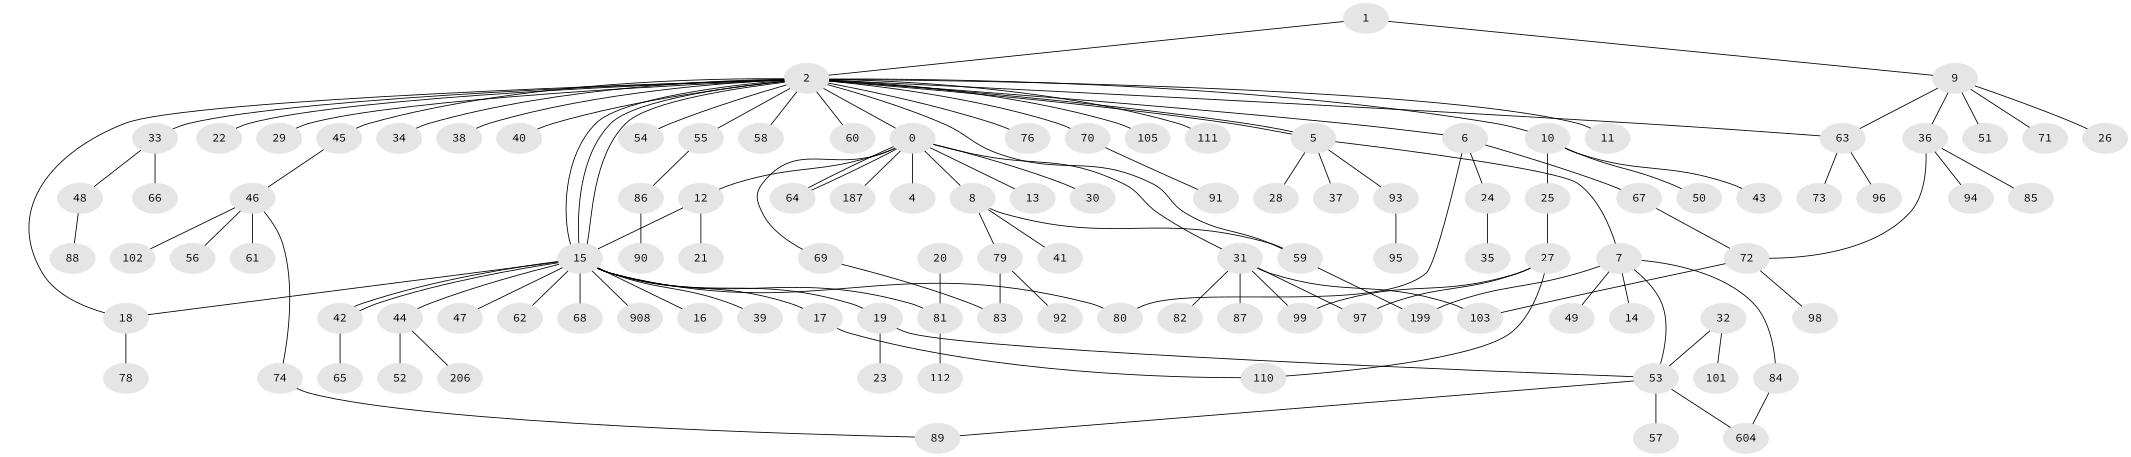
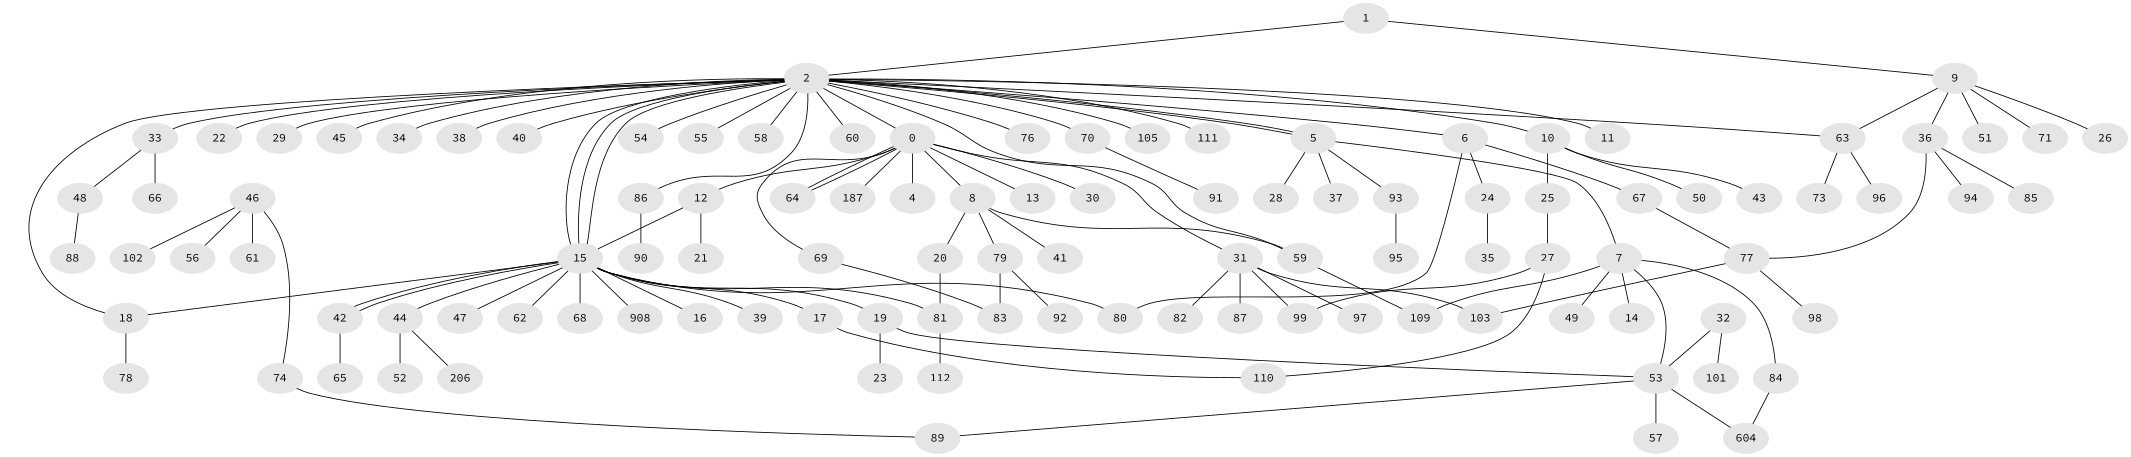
  graph {
    fontname="Source Code Pro"
    node [color=gray90 fontname="Source Code Pro" style=filled]
    edge [fontname="Source Code Pro"]
    1
    2
    9
    n4 [label=0]
    5
    6
    10
    11
    15
    18
    22
    29
    33
    34
    38
    40
    45
    54
    55
    58
    59
    60
    63
    70
    76
    86
    105
    111
    26
    36
    51
    71
    4
    8
    12
    13
    30
    31
    64
    69
    n41 [label=187]
    7
    28
    37
    93
    24
    67
    80
    25
    43
    50
    16
    17
    19
    39
    42
    44
    47
    62
    68
    81
    n62 [label=908]
    78
    48
    66
    46
-   109 [label=199]
+   109
    73
    96
    91
    90
    20
    41
    79
    21
    97
    99
    82
    87
    103
    83
    14
    49
    53
    84
    95
    35
-   77 [label=72]
+   77
    57
    89
    n91 [label=604]
    92
    85
    94
    27
    110
    23
    65
    52
    n100 [label=206]
    112
    32
    101
    88
    98
    56
    61
    74
    102
    1 -- 2
    1 -- 9
    2 -- n4
    2 -- 5
    2 -- 5
    2 -- 6
    2 -- 10
    2 -- 11
    2 -- 15
    2 -- 15
    2 -- 15
    2 -- 18
    2 -- 22
    2 -- 29
    2 -- 33
    2 -- 34
    2 -- 38
    2 -- 40
    2 -- 45
    2 -- 54
    2 -- 55
    2 -- 58
    2 -- 59
    2 -- 60
    2 -- 63
    2 -- 70
    2 -- 76
-   55 -- 86
+   2 -- 86
    2 -- 105
    2 -- 111
    9 -- 63
    9 -- 26
    9 -- 36
    9 -- 51
    9 -- 71
    n4 -- 4
    n4 -- 8
    n4 -- 12
    n4 -- 13
    n4 -- 30
    n4 -- 31
    n4 -- 64
    n4 -- 64
    n4 -- 69
    n4 -- n41
    5 -- 7
    5 -- 28
    5 -- 37
    5 -- 93
    6 -- 24
    6 -- 67
    6 -- 80
    10 -- 25
    10 -- 43
    10 -- 50
    15 -- 18
    15 -- 80
    15 -- 16
    15 -- 17
    15 -- 19
    15 -- 39
    15 -- 42
    15 -- 42
    15 -- 44
    15 -- 47
    15 -- 62
    15 -- 68
    15 -- 81
    15 -- n62
    18 -- 78
    33 -- 48
    33 -- 66
-   45 -- 46
    59 -- 109
    63 -- 73
    63 -- 96
    70 -- 91
    86 -- 90
    36 -- 77
    36 -- 85
    36 -- 94
    8 -- 59
+   8 -- 20
    8 -- 41
    8 -- 79
    12 -- 15
    12 -- 21
    31 -- 97
    31 -- 99
    31 -- 82
    31 -- 87
    31 -- 103
    69 -- 83
    7 -- 109
    7 -- 14
    7 -- 49
    7 -- 53
    7 -- 84
    93 -- 95
    24 -- 35
    67 -- 77
    25 -- 27
    17 -- 110
    19 -- 53
    19 -- 23
    42 -- 65
    44 -- 52
    44 -- n100
    81 -- 112
    48 -- 88
    46 -- 56
    46 -- 61
    46 -- 74
    46 -- 102
    20 -- 81
    79 -- 83
    79 -- 92
    53 -- 57
    53 -- 89
    53 -- n91
    84 -- n91
    77 -- 103
    77 -- 98
-   27 -- 97
    27 -- 99
    27 -- 110
    32 -- 53
    32 -- 101
    74 -- 89
  }
